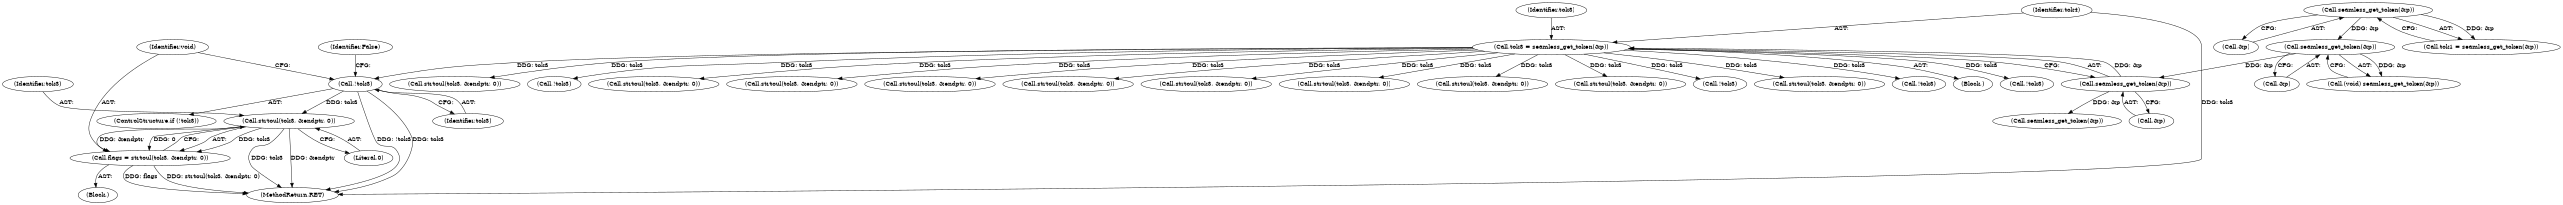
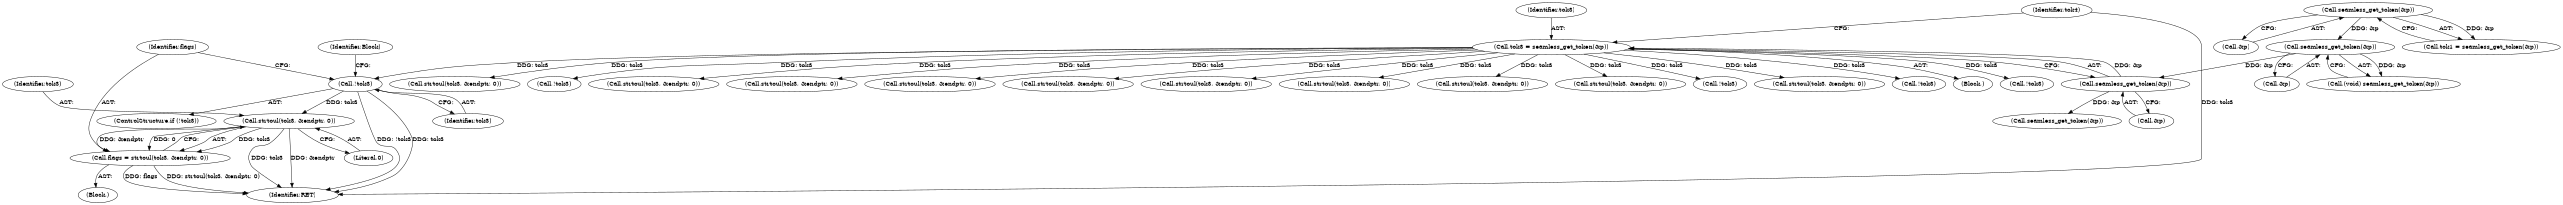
  digraph {
    n1 [label="(Call,strtoul(tok3, &endptr, 0))"]
    n2 [label="(Call,flags = strtoul(tok3, &endptr, 0))"]
    n3 [label="(Literal,0)"]
-   n4 [label="(MethodReturn,RET)"]
+   n4 [label="(Identifier,RET)"]
    n5 [label="(Block,)"]
    n6 [label="(Call,!tok3)"]
    n7 [label="(Identifier,tok3)"]
    n8 [label="(ControlStructure,if (!tok3))"]
    n9 [label="(Call,tok3 = seamless_get_token(&p))"]
    n10 [label="(Call,seamless_get_token(&p))"]
    n11 [label="(Call,strtoul(tok3, &endptr, 0))"]
    n12 [label="(Call,!tok3)"]
    n13 [label="(Call,strtoul(tok3, &endptr, 0))"]
    n14 [label="(Call,strtoul(tok3, &endptr, 0))"]
    n15 [label="(Call,strtoul(tok3, &endptr, 0))"]
    n16 [label="(Call,strtoul(tok3, &endptr, 0))"]
    n17 [label="(Call,strtoul(tok3, &endptr, 0))"]
    n18 [label="(Call,strtoul(tok3, &endptr, 0))"]
    n19 [label="(Call,strtoul(tok3, &endptr, 0))"]
    n20 [label="(Call,strtoul(tok3, &endptr, 0))"]
    n21 [label="(Call,!tok3)"]
    n22 [label="(Call,strtoul(tok3, &endptr, 0))"]
    n23 [label="(Call,!tok3)"]
    n24 [label="(Block,)"]
    n25 [label="(Call,!tok3)"]
    n26 [label="(Call,seamless_get_token(&p))"]
    n27 [label="(Call,&p)"]
    n28 [label="(Call,seamless_get_token(&p))"]
    n29 [label="(Call,&p)"]
    n30 [label="(Call,(void) seamless_get_token(&p))"]
    n31 [label="(Call,seamless_get_token(&p))"]
    n32 [label="(Call,tok1 = seamless_get_token(&p))"]
    n33 [label="(Call,&p)"]
    n34 [label="(Identifier,tok3)"]
-   n35 [label="(Identifier,void)"]
+   n35 [label="(Identifier,flags)"]
    n36 [label="(Identifier,tok3)"]
-   n37 [label="(Identifier,False)"]
+   n37 [label="(Identifier,Block)"]
    n38 [label="(Identifier,tok4)"]
    n1 -> n2 [label="AST: "]
    n1 -> n2 [label="DDG: tok3"]
    n1 -> n2 [label="DDG: &endptr"]
    n1 -> n2 [label="DDG: 0"]
    n1 -> n3 [label="CFG: "]
    n1 -> n4 [label="DDG: tok3"]
    n1 -> n4 [label="DDG: &endptr"]
    n2 -> n1 [label="CFG: "]
    n2 -> n4 [label="DDG: strtoul(tok3, &endptr, 0)"]
    n2 -> n4 [label="DDG: flags"]
    n2 -> n5 [label="AST: "]
    n3 -> n1 [label="AST: "]
    n6 -> n1 [label="DDG: tok3"]
    n6 -> n4 [label="DDG: !tok3"]
    n6 -> n4 [label="DDG: tok3"]
    n6 -> n7 [label="CFG: "]
    n6 -> n8 [label="AST: "]
    n7 -> n6 [label="AST: "]
    n9 -> n6 [label="DDG: tok3"]
    n9 -> n10 [label="CFG: "]
    n9 -> n11 [label="DDG: tok3"]
    n9 -> n12 [label="DDG: tok3"]
    n9 -> n13 [label="DDG: tok3"]
    n9 -> n14 [label="DDG: tok3"]
    n9 -> n15 [label="DDG: tok3"]
    n9 -> n16 [label="DDG: tok3"]
    n9 -> n17 [label="DDG: tok3"]
    n9 -> n18 [label="DDG: tok3"]
    n9 -> n19 [label="DDG: tok3"]
    n9 -> n20 [label="DDG: tok3"]
    n9 -> n21 [label="DDG: tok3"]
    n9 -> n22 [label="DDG: tok3"]
    n9 -> n23 [label="DDG: tok3"]
    n9 -> n24 [label="AST: "]
    n9 -> n25 [label="DDG: tok3"]
    n10 -> n9 [label="AST: "]
    n10 -> n9 [label="DDG: &p"]
    n10 -> n26 [label="DDG: &p"]
    n10 -> n27 [label="CFG: "]
    n27 -> n10 [label="AST: "]
    n28 -> n10 [label="DDG: &p"]
    n28 -> n29 [label="CFG: "]
    n28 -> n30 [label="AST: "]
    n28 -> n30 [label="DDG: &p"]
    n29 -> n28 [label="AST: "]
    n30 -> n28 [label="CFG: "]
    n31 -> n28 [label="DDG: &p"]
    n31 -> n32 [label="AST: "]
    n31 -> n32 [label="DDG: &p"]
    n31 -> n33 [label="CFG: "]
    n32 -> n31 [label="CFG: "]
    n33 -> n31 [label="AST: "]
    n34 -> n9 [label="AST: "]
    n35 -> n2 [label="AST: "]
    n35 -> n6 [label="CFG: "]
    n36 -> n1 [label="AST: "]
    n37 -> n6 [label="CFG: "]
    n38 -> n4 [label="DDG: tok3"]
-   n38 -> n9 [label="AST: "]
+   n38 -> n9 [label="CFG: "]
  }
